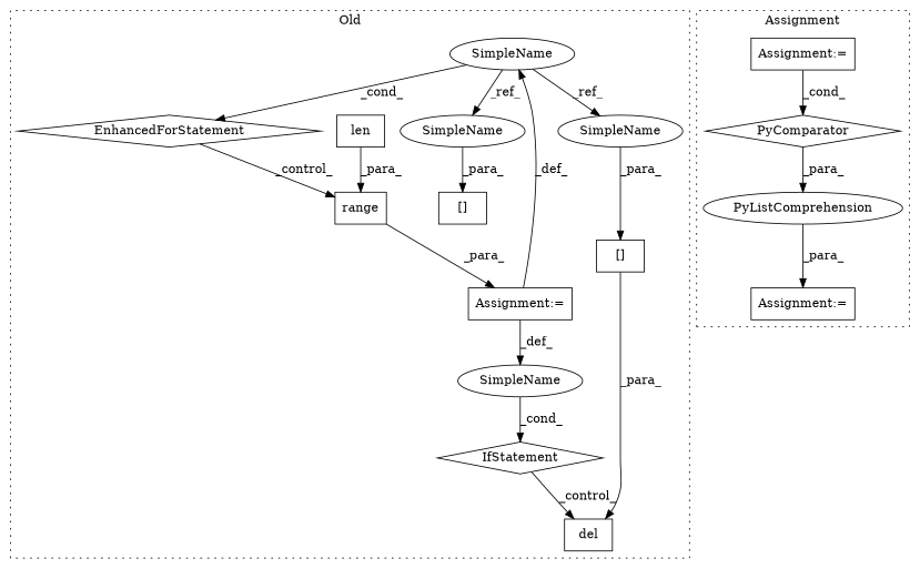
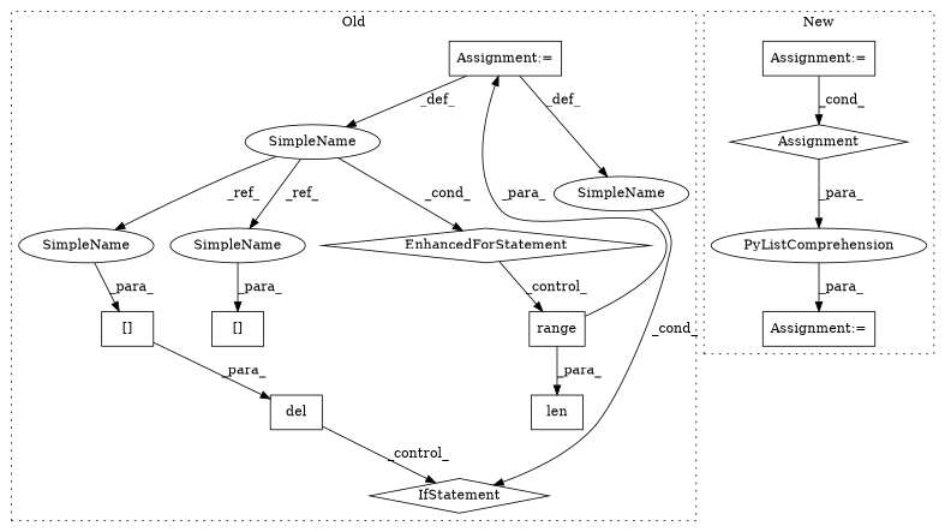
  digraph {
    node [a=42 l=1 s=754 shape=box]
    n1 [a=32 l="4,1" label=del s="954,972"]
    n2 [a=2 l="12,1" label="[]" s="958,971"]
    n3 [a=70 l="53,2" label=EnhancedForStatement s="697,791" shape=diamond]
    n4 [a=7 l="53,2" label="Assignment:=" s="697,791"]
    n5 [a=32 l="6,1" label=range s="758,790"]
    n6 [a=2 l="12,1" label="[]" s="804,817"]
    n7 [a=32 l="4,1" label=len s="764,779"]
    n8 [label=SimpleName shape=ellipse]
    n9 [label=SimpleName shape=ellipse l="" s=""]
    n10 [a=25 l="10,2" label=IfStatement s="919,942" shape=diamond]
    n11 [label=SimpleName s=816 shape=ellipse]
    n12 [label=SimpleName s=970 shape=ellipse]
    n13 [a=109 l=130 label=PyListComprehension s=695 shape=ellipse]
-   n14 [a=113 l=63 label=PyComparator shape=diamond]
+   n14 [a=113 l=63 label=Assignment shape=diamond]
    n15 [a=7 l=63 label="Assignment:="]
    n16 [a=7 l=12 label="Assignment:=" s=683]
    subgraph cluster_1 {
      label=Old
      style=dotted
      n1
      n2
      n3
      n4
      n5
      n6
      n7
      n8
      n9
      n10
      n11
      n12
    }
    subgraph cluster_2 {
-     label=Assignment
+     label=New
      style=dotted
      n13
      n14
      n15
      n16
    }
    n2 -> n1 [label=_para_]
    n3 -> n5 [label=_control_]
    n4 -> n8 [label=_def_]
    n4 -> n9 [label=_def_]
    n5 -> n4 [label=_para_]
-   n7 -> n5 [label=_para_]
+   n5 -> n7 [label=_para_]
    n8 -> n3 [label=_cond_]
    n8 -> n11 [label=_ref_]
    n8 -> n12 [label=_ref_]
    n9 -> n10 [label=_cond_]
-   n10 -> n1 [label=_control_]
+   n1 -> n10 [label=_control_]
    n11 -> n6 [label=_para_]
    n12 -> n2 [label=_para_]
    n13 -> n16 [label=_para_]
    n14 -> n13 [label=_para_]
    n15 -> n14 [label=_cond_]
  }
